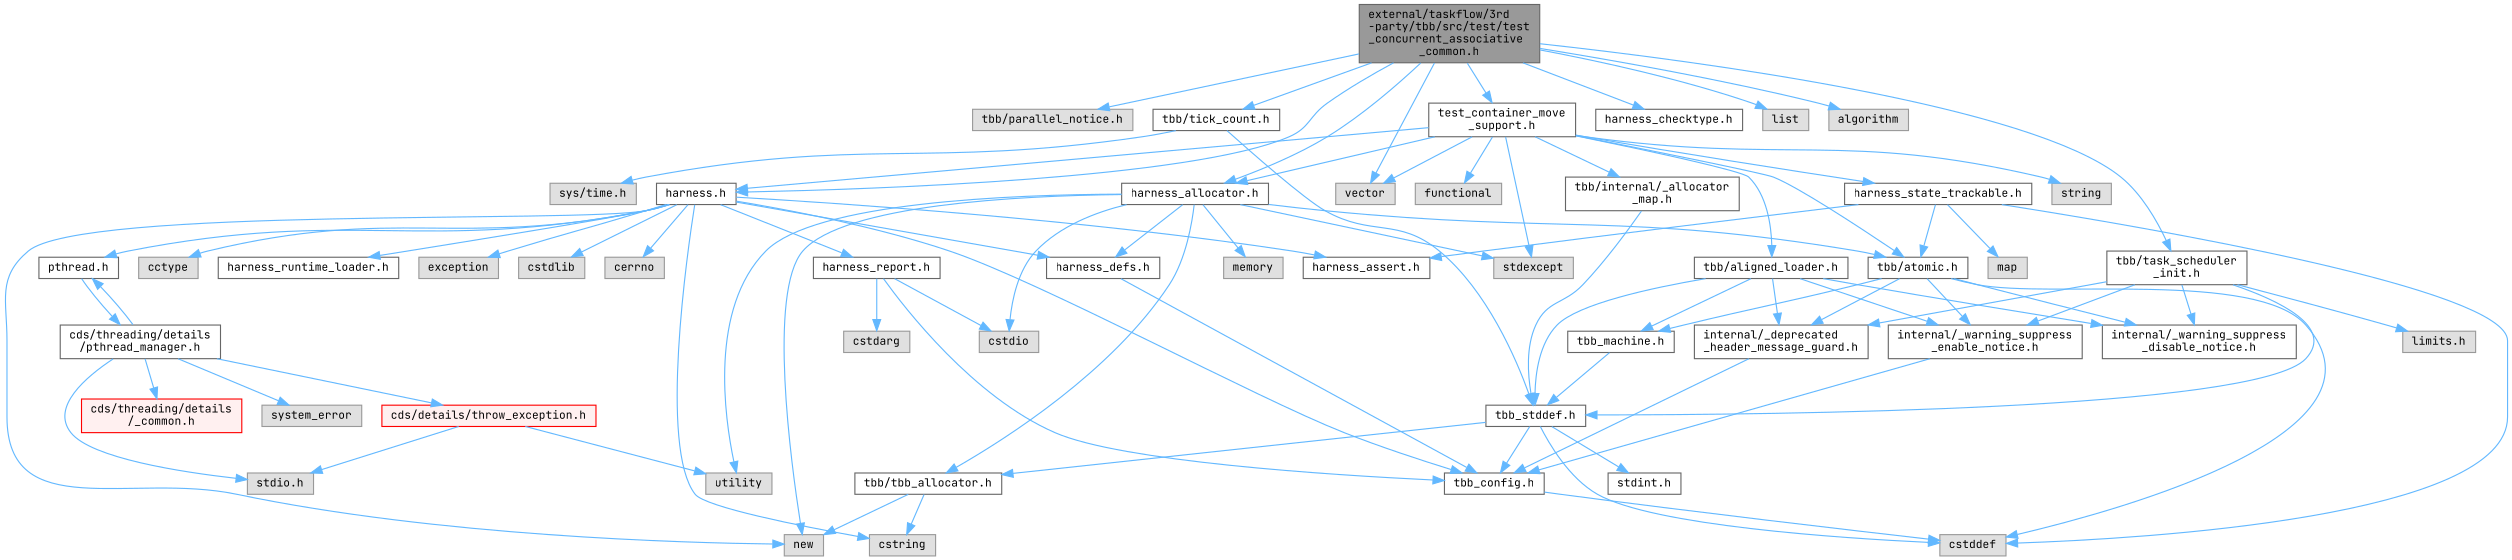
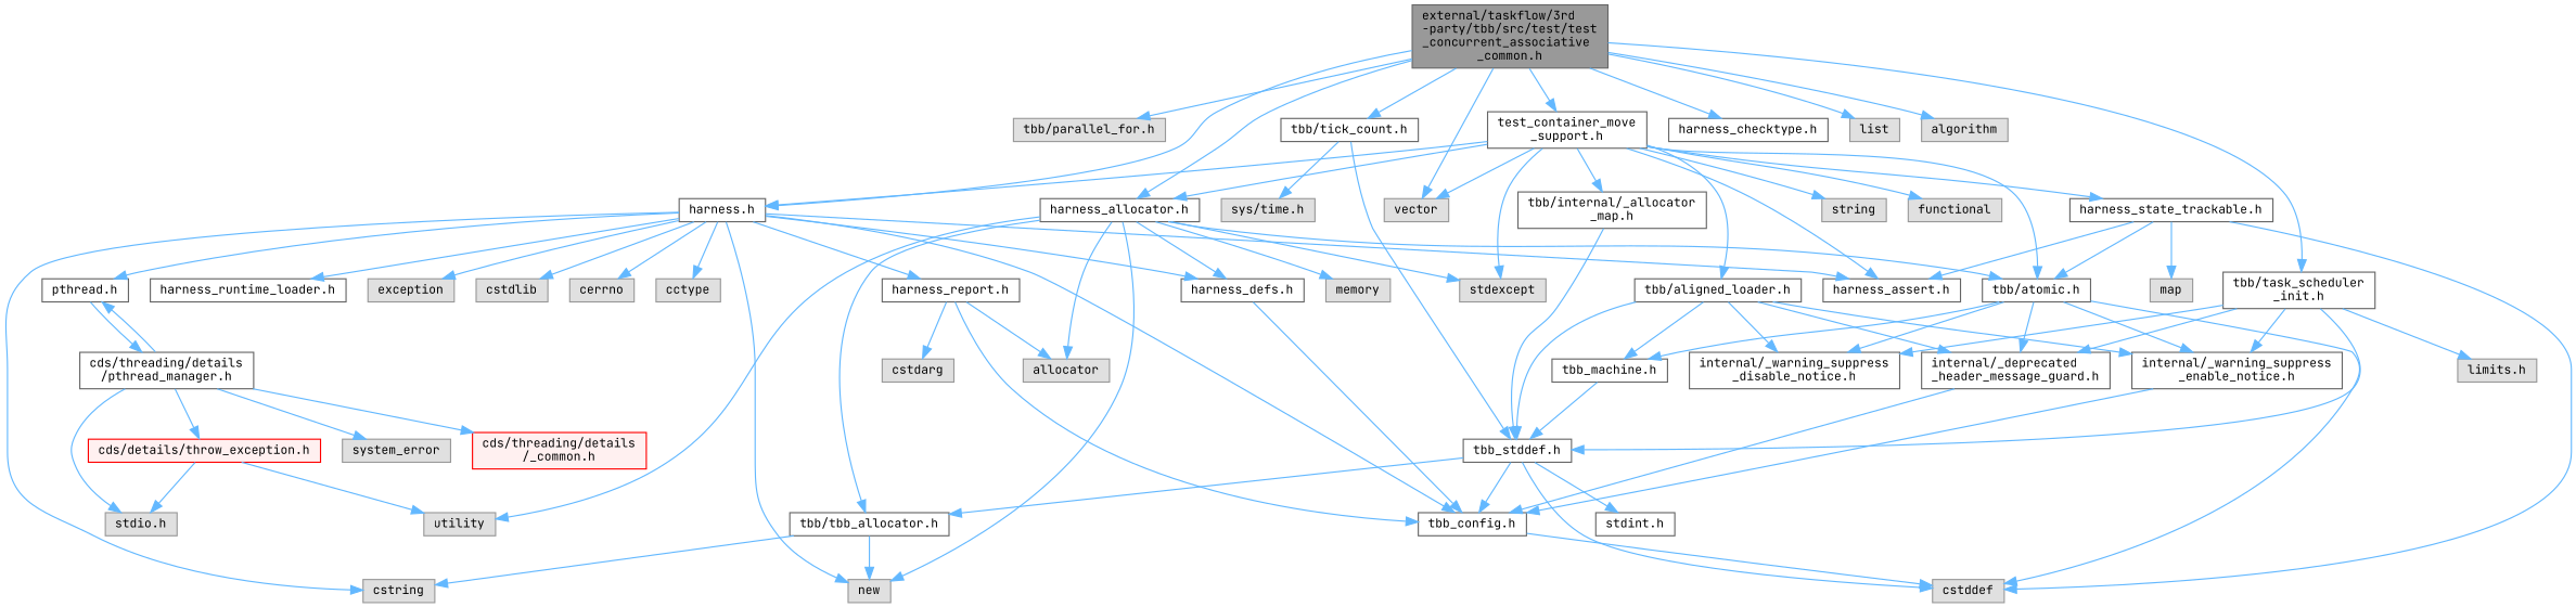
  digraph {
    fontname="JetBrains Mono"
    node [color=grey40 fillcolor=white fontname="JetBrains Mono" fontsize=10 shape=box style=filled]
    edge [color=steelblue1 fontname="JetBrains Mono" fontsize=10 labelfontname=Helvetica labelfontsize=10 style=solid]
    n1 [color=gray40 fillcolor=grey60 fontcolor=black height=0.2 label="external/taskflow/3rd\l-party/tbb/src/test/test\l_concurrent_associative\l_common.h" width=0.4]
-   n2 [color=grey60 fillcolor="#E0E0E0" height=0.2 label="tbb/parallel_notice.h" width=0.4]
+   n2 [color=grey60 fillcolor="#E0E0E0" height=0.2 label="tbb/parallel_for.h" width=0.4]
    n3 [height=0.2 label="tbb/tick_count.h" width=0.4]
    n4 [height=0.2 label="harness.h" width=0.4]
    n5 [height=0.2 label="test_container_move\l_support.h" width=0.4]
    n6 [height=0.2 label="harness_allocator.h" width=0.4]
    n7 [color=grey60 fillcolor="#E0E0E0" height=0.2 label=vector width=0.4]
    n8 [height=0.2 label="harness_checktype.h" width=0.4]
    n9 [color=grey60 fillcolor="#E0E0E0" height=0.2 label=list width=0.4]
    n10 [color=grey60 fillcolor="#E0E0E0" height=0.2 label=algorithm width=0.4]
    n11 [height=0.2 label="tbb/task_scheduler\l_init.h" width=0.4]
    n12 [height=0.2 label="tbb_stddef.h" width=0.4]
    n13 [color=grey60 fillcolor="#E0E0E0" height=0.2 label="sys/time.h" width=0.4]
    n14 [height=0.2 label="tbb_config.h" width=0.4]
    n15 [height=0.2 label="harness_defs.h" width=0.4]
    n16 [color=grey60 fillcolor="#E0E0E0" height=0.2 label=cstdlib width=0.4]
    n17 [color=grey60 fillcolor="#E0E0E0" height=0.2 label=cstring width=0.4]
    n18 [color=grey60 fillcolor="#E0E0E0" height=0.2 label=cerrno width=0.4]
    n19 [color=grey60 fillcolor="#E0E0E0" height=0.2 label=cctype width=0.4]
    n20 [color=grey60 fillcolor="#E0E0E0" height=0.2 label=new width=0.4]
    n21 [height=0.2 label="pthread.h" width=0.4]
    n22 [height=0.2 label="harness_runtime_loader.h" width=0.4]
    n23 [height=0.2 label="harness_report.h" width=0.4]
    n24 [color=grey60 fillcolor="#E0E0E0" height=0.2 label=exception width=0.4]
    n25 [height=0.2 label="harness_assert.h" width=0.4]
    n26 [color=grey60 fillcolor="#E0E0E0" height=0.2 label=stdexcept width=0.4]
    n27 [height=0.2 label="tbb/atomic.h" width=0.4]
    n28 [height=0.2 label="harness_state_trackable.h" width=0.4]
    n29 [height=0.2 label="tbb/aligned_loader.h" width=0.4]
    n30 [height=0.2 label="tbb/internal/_allocator\l_map.h" width=0.4]
    n31 [color=grey60 fillcolor="#E0E0E0" height=0.2 label=string width=0.4]
    n32 [color=grey60 fillcolor="#E0E0E0" height=0.2 label=functional width=0.4]
    n33 [color=grey60 fillcolor="#E0E0E0" height=0.2 label=utility width=0.4]
-   n34 [color=grey60 fillcolor="#E0E0E0" height=0.2 label=cstdio width=0.4]
+   n34 [color=grey60 fillcolor="#E0E0E0" height=0.2 label=allocator width=0.4]
    n35 [color=grey60 fillcolor="#E0E0E0" height=0.2 label=memory width=0.4]
    n36 [height=0.2 label="tbb/tbb_allocator.h" width=0.4]
    n37 [height=0.2 label="internal/_deprecated\l_header_message_guard.h" width=0.4]
    n38 [height=0.2 label="internal/_warning_suppress\l_enable_notice.h" width=0.4]
    n39 [height=0.2 label="internal/_warning_suppress\l_disable_notice.h" width=0.4]
    n40 [color=grey60 fillcolor="#E0E0E0" height=0.2 label="limits.h" width=0.4]
    n41 [color=grey60 fillcolor="#E0E0E0" height=0.2 label=cstddef width=0.4]
    n42 [height=0.2 label="stdint.h" width=0.4]
    n43 [height=0.2 label="cds/threading/details\l/pthread_manager.h" width=0.4]
    n44 [color=grey60 fillcolor="#E0E0E0" height=0.2 label=cstdarg width=0.4]
    n45 [color=grey60 fillcolor="#E0E0E0" height=0.2 label=system_error width=0.4]
    n46 [color=grey60 fillcolor="#E0E0E0" height=0.2 label="stdio.h" width=0.4]
    n47 [color=red fillcolor="#FFF0F0" height=0.2 label="cds/threading/details\l/_common.h" width=0.4]
    n48 [color=red fillcolor="#FFF0F0" height=0.2 label="cds/details/throw_exception.h" width=0.4]
    n49 [height=0.2 label="tbb_machine.h" width=0.4]
    n50 [color=grey60 fillcolor="#E0E0E0" height=0.2 label=map width=0.4]
    n1 -> n2
    n1 -> n3
    n1 -> n4
    n1 -> n5
    n1 -> n6
    n1 -> n7
    n1 -> n8
    n1 -> n9
    n1 -> n10
    n1 -> n11
    n3 -> n12
    n3 -> n13
    n4 -> n14
    n4 -> n15
    n4 -> n16
    n4 -> n17
    n4 -> n18
    n4 -> n19
    n4 -> n20
    n4 -> n21
    n4 -> n22
    n4 -> n23
    n4 -> n24
    n4 -> n25
    n5 -> n4
    n5 -> n6
    n5 -> n7
+   n5 -> n25
    n5 -> n26
    n5 -> n27
    n5 -> n28
    n5 -> n29
    n5 -> n30
    n5 -> n31
    n5 -> n32
    n6 -> n15
    n6 -> n20
    n6 -> n26
    n6 -> n27
    n6 -> n33
    n6 -> n34
    n6 -> n35
    n6 -> n36
    n11 -> n12
    n11 -> n37
    n11 -> n38
    n11 -> n39
    n11 -> n40
    n12 -> n14
    n12 -> n36
    n12 -> n41
    n12 -> n42
    n14 -> n41
    n15 -> n14
    n21 -> n43
    n23 -> n14
    n23 -> n34
    n23 -> n44
    n27 -> n37
    n27 -> n38
    n27 -> n39
    n27 -> n41
    n27 -> n49
    n28 -> n25
    n28 -> n27
    n28 -> n41
    n28 -> n50
    n29 -> n12
    n29 -> n37
    n29 -> n38
    n29 -> n39
    n29 -> n49
    n30 -> n12
    n36 -> n17
    n36 -> n20
    n37 -> n14
    n38 -> n14
    n43 -> n21
    n43 -> n45
    n43 -> n46
    n43 -> n47
    n43 -> n48
    n48 -> n33
    n48 -> n46
    n49 -> n12
  }
